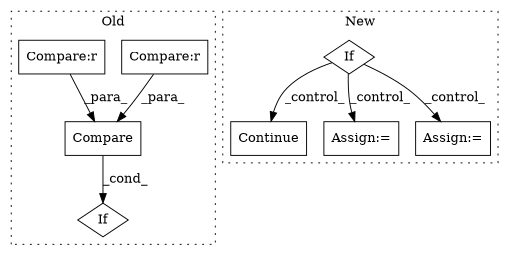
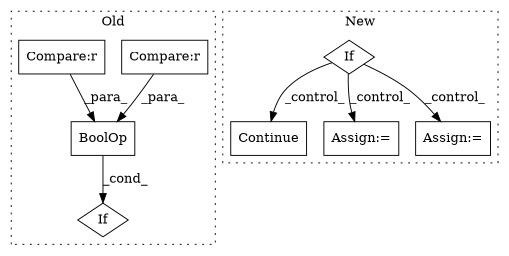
  digraph {
    node [a=40 l=3 shape=box]
-   n1 [a=72 l=164 label=Compare s=7416]
+   n1 [a=72 l=164 label=BoolOp s=7416]
    n2 [l=24 label="Compare:r" s=7554]
    n3 [a=96 label=If s=7413 shape=diamond]
    n4 [l=24 label="Compare:r" s=7455]
    n5 [a=43 l=8 label=Continue s=9163]
    n6 [a=96 label=If s=9066 shape=diamond]
    n7 [a=68 l=4 label="Assign:=" s=9548]
    n8 [a=68 label="Assign:=" s=9203]
    subgraph cluster_1 {
      label=Old
      style=dotted
      n1
      n2
      n3
      n4
    }
    subgraph cluster_2 {
      label=New
      style=dotted
      n5
      n6
      n7
      n8
    }
    n1 -> n3 [label=_cond_]
    n2 -> n1 [label=_para_]
    n4 -> n1 [label=_para_]
    n6 -> n5 [label=_control_]
    n6 -> n7 [label=_control_]
    n6 -> n8 [label=_control_]
  }
